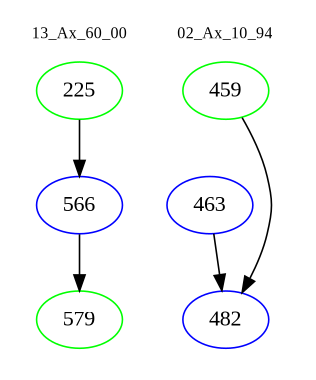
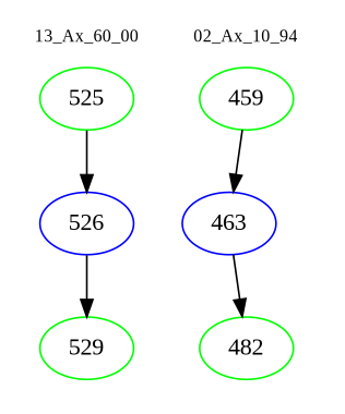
  digraph {
    fontname="Liberation Serif"
    node [color=green fontname="Liberation Serif"]
    edge [color=black fontname="Liberation Serif"]
-   n1 [label=225]
-   n2 [color=blue label=566]
-   n3 [label=579]
+   n1 [label=525]
+   n2 [color=blue label=526]
+   n3 [label=529]
    n4 [label=459]
    n5 [color=blue label=463]
-   n6 [color=blue label=482]
+   n6 [label=482]
    subgraph cluster_1 {
      color=white
      fontsize=10
      label="13_Ax_60_00"
      n1
      n2
      n3
    }
    subgraph cluster_2 {
      color=white
      fontsize=10
      label="02_Ax_10_94"
      n4
      n5
      n6
    }
    n1 -> n2
    n2 -> n3
-   n4 -> n6
+   n4 -> n5
    n5 -> n6
  }
